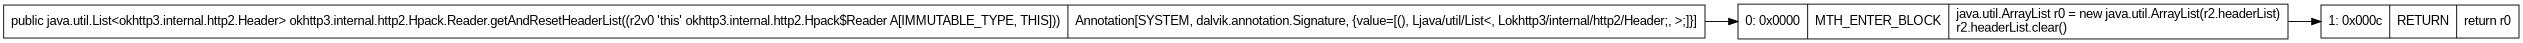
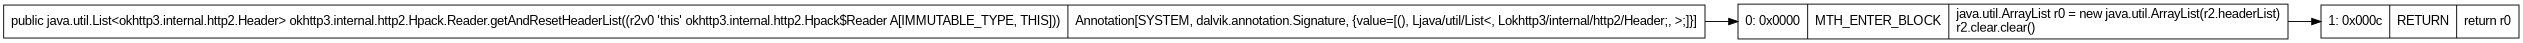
  digraph {
    rankdir=LR
    fontname="Liberation Sans"
    node [shape=record fontname="Liberation Sans"]
    edge [fontname="Liberation Sans"]
-   n1 [label="{0\:\ 0x0000|MTH_ENTER_BLOCK\l|java.util.ArrayList r0 = new java.util.ArrayList(r2.headerList)\lr2.headerList.clear()\l}"]
+   n1 [label="{0\:\ 0x0000|MTH_ENTER_BLOCK\l|java.util.ArrayList r0 = new java.util.ArrayList(r2.headerList)\lr2.clear.clear()\l}"]
    n2 [label="{1\:\ 0x000c|RETURN\l|return r0\l}"]
    n3 [label="{public java.util.List\<okhttp3.internal.http2.Header\> okhttp3.internal.http2.Hpack.Reader.getAndResetHeaderList((r2v0 'this' okhttp3.internal.http2.Hpack$Reader A[IMMUTABLE_TYPE, THIS]))  | Annotation[SYSTEM, dalvik.annotation.Signature, \{value=[(), Ljava\/util\/List\<, Lokhttp3\/internal\/http2\/Header;, \>;]\}]\l}"]
    n1 -> n2
    n3 -> n1
  }
